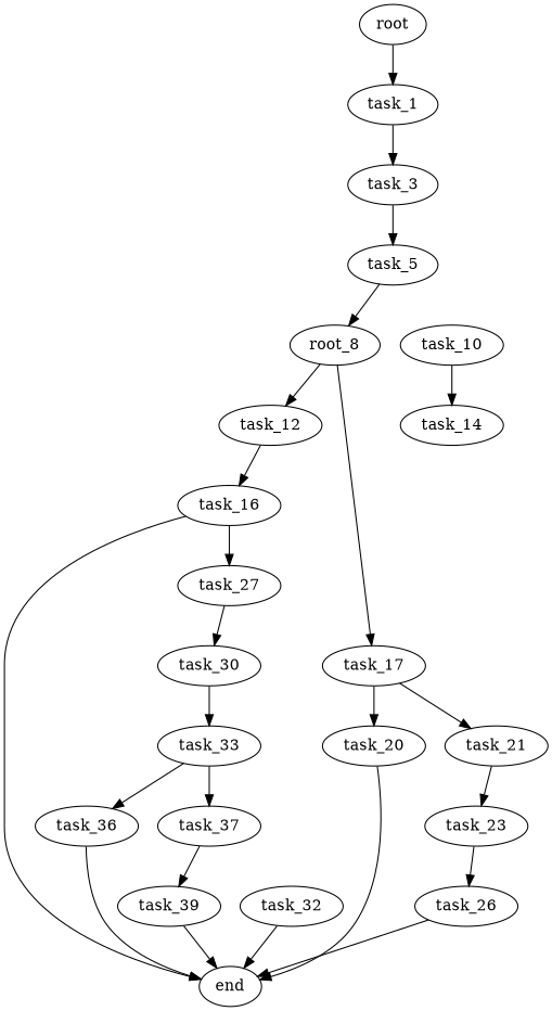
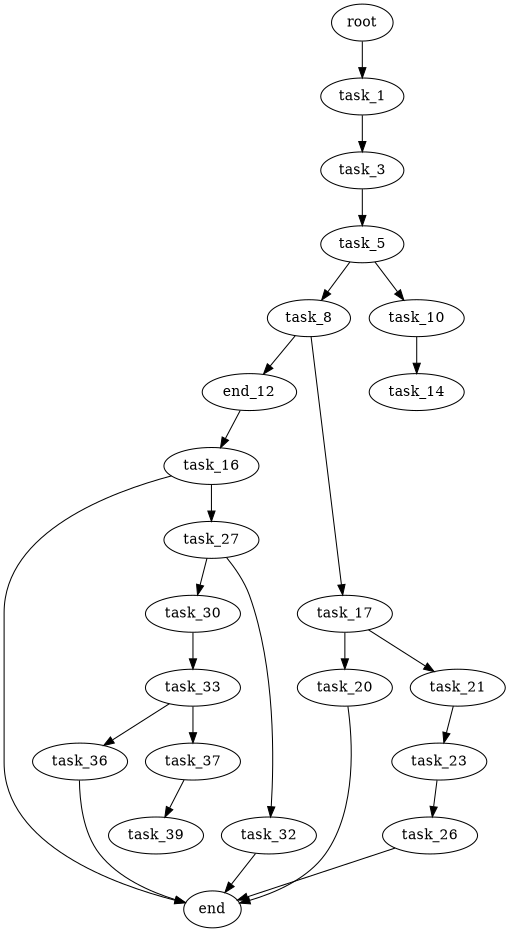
  digraph {
    root
    task_1
    task_3
    task_5
-   task_8 [label=root_8]
+   task_8
    task_10
-   task_12
+   task_12 [label=end_12]
    task_17
    task_14
    task_16
    end
    task_27
    task_20
    task_21
    task_23
    task_26
    task_30
    task_32
    task_33
    task_36
    task_37
    task_39
    root -> task_1
    task_1 -> task_3
    task_3 -> task_5
    task_5 -> task_8
+   task_5 -> task_10
    task_8 -> task_12
    task_8 -> task_17
    task_10 -> task_14
    task_12 -> task_16
    task_17 -> task_20
    task_17 -> task_21
    task_16 -> end
    task_16 -> task_27
    task_27 -> task_30
+   task_27 -> task_32
    task_20 -> end
    task_21 -> task_23
    task_23 -> task_26
    task_26 -> end
    task_30 -> task_33
    task_32 -> end
    task_33 -> task_36
    task_33 -> task_37
    task_36 -> end
    task_37 -> task_39
-   task_39 -> end
  }
